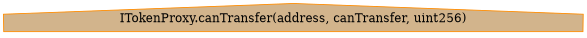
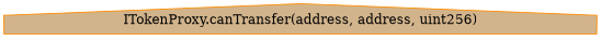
  digraph {
    rankdir=LR
-   "ITokenProxy.canTransfer(address, address, uint256)" [height=0.5 width=5.9449 style=filled fillcolor=tan color=darkorange shape=house label="ITokenProxy.canTransfer(address, canTransfer, uint256)"]
+   "ITokenProxy.canTransfer(address, address, uint256)" [height=0.5 width=5.9449 style=filled fillcolor=tan color=darkorange shape=house]
  }
